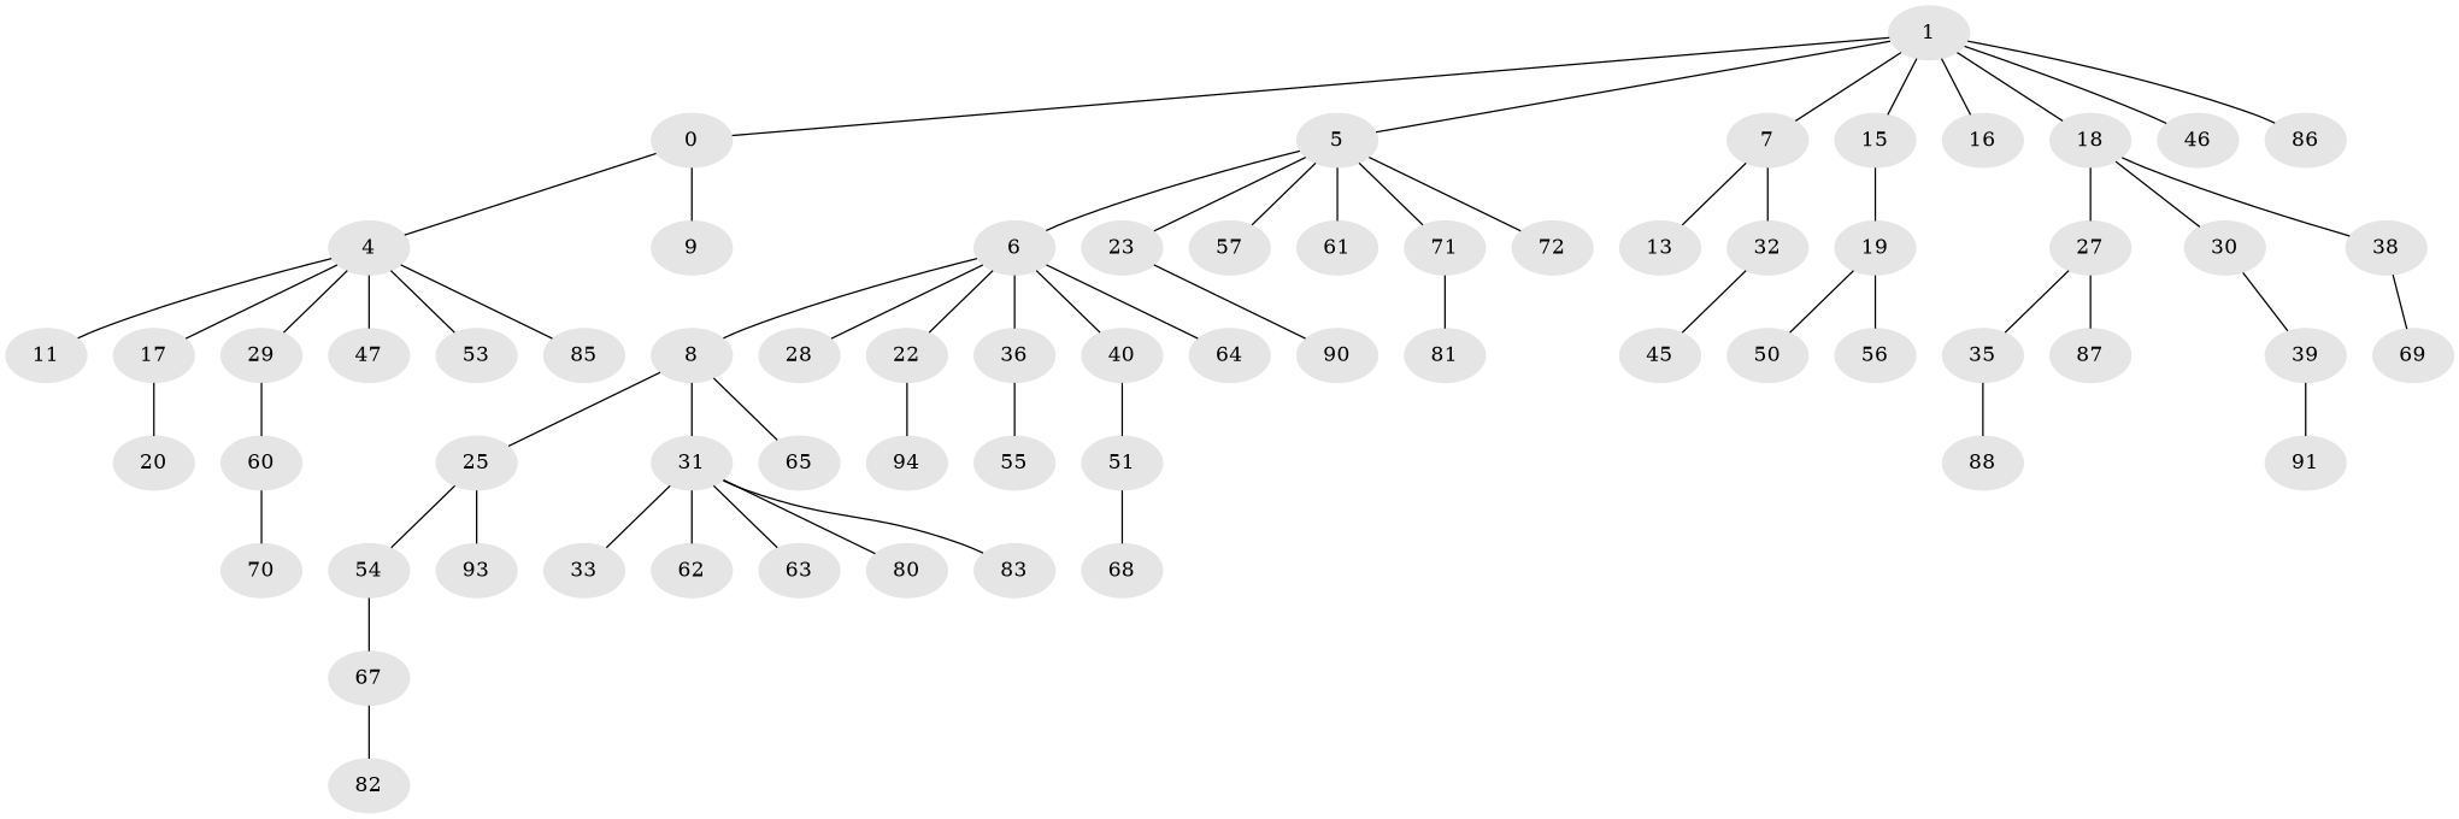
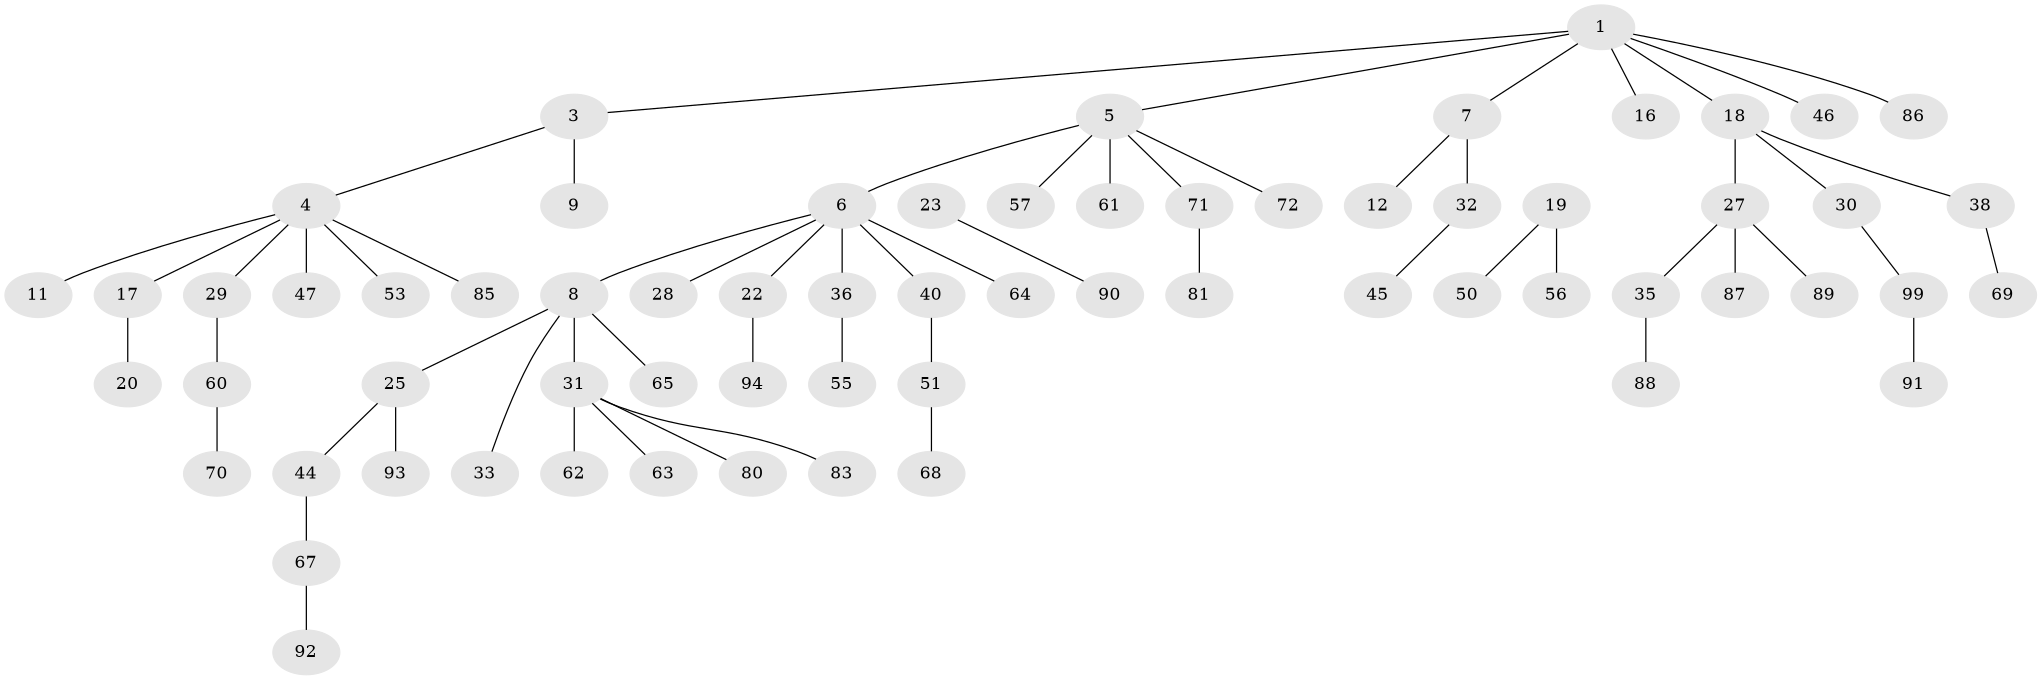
  graph {
    node [color=gray90 style=filled]
    1 [super="+2"]
-   3 [label=0]
+   3
    5 [super="+52"]
    7 [super="+14"]
-   15
    16
    18 [super="+49"]
    n8 [label=46 super="+73"]
    86
    4 [super="+24"]
    9 [super="+28"]
    6 [super="+12"]
    23 [super="+77"]
    57
    61
    71 [super="+74"]
    72
-   13
+   13 [label=12]
    32 [super="+54"]
    19 [super="+43"]
    27 [super="+34"]
    30 [super="+46"]
    38 [super="+41"]
    11
    17 [super="+84"]
    29 [super="+37"]
    47
    53
    85
    20
    60
    8 [super="+10"]
    n33 [label=28 super="+58"]
    22
    36
    40
    64
    90 [super="+95"]
    81
    25 [super="+48"]
    31 [super="+59"]
    33
    65 [super="+79"]
    94
    55 [super="+92"]
    51 [super="+97"]
    45
-   44 [super="+66" label=54]
+   44 [super="+66"]
    93
    62
    63 [super="+78"]
    80
    83
    50 [super="+75"]
    56
    35
    87
-   39
+   89
+   39 [label=99]
    69
    67 [super="+76"]
    88
    70
    91
    68
-   82 [super="+96"]
+   82 [super="+96" label=92]
    1 -- 3
    1 -- 5
    1 -- 7
-   1 -- 15
    1 -- 16
    1 -- 18
    1 -- n8
    1 -- 86
    3 -- 4
    3 -- 9
    5 -- 6
-   5 -- 23
    5 -- 57
    5 -- 61
    5 -- 71
    5 -- 72
    7 -- 13
    7 -- 32
-   15 -- 19
    18 -- 27
    18 -- 30
    18 -- 38
    4 -- 11
    4 -- 17
    4 -- 29
    4 -- 47
    4 -- 53
    4 -- 85
    6 -- 8
    6 -- n33
    6 -- 22
    6 -- 36
    6 -- 40
    6 -- 64
    23 -- 90
    71 -- 81
    32 -- 45
    19 -- 50
    19 -- 56
    27 -- 35
    27 -- 87
+   27 -- 89
    30 -- 39
    38 -- 69
    17 -- 20
    29 -- 60
    60 -- 70
    8 -- 25
    8 -- 31
-   31 -- 33
+   8 -- 33
    8 -- 65
    22 -- 94
    36 -- 55
    40 -- 51
    25 -- 44
    25 -- 93
    31 -- 62
    31 -- 63
    31 -- 80
    31 -- 83
    51 -- 68
    44 -- 67
    35 -- 88
    39 -- 91
    67 -- 82
  }
